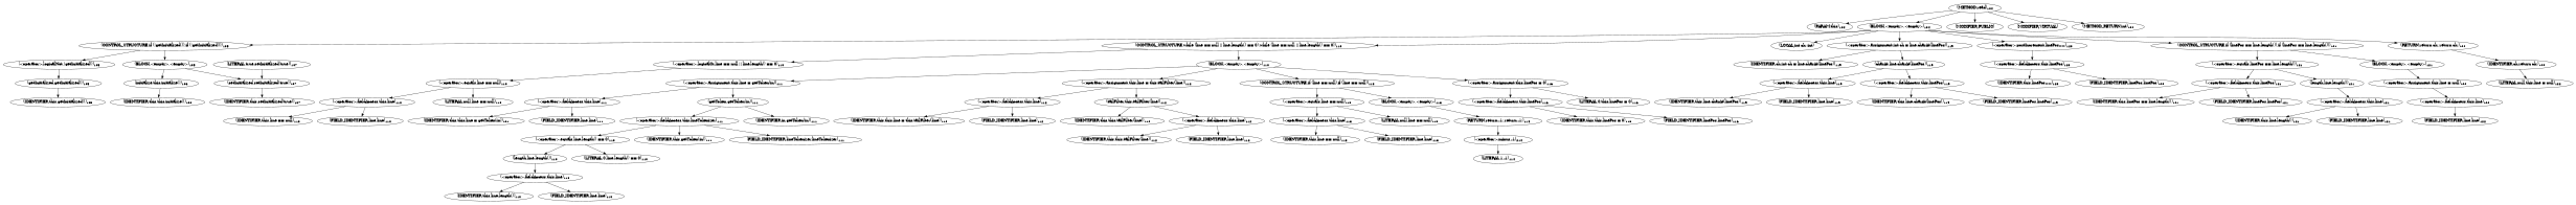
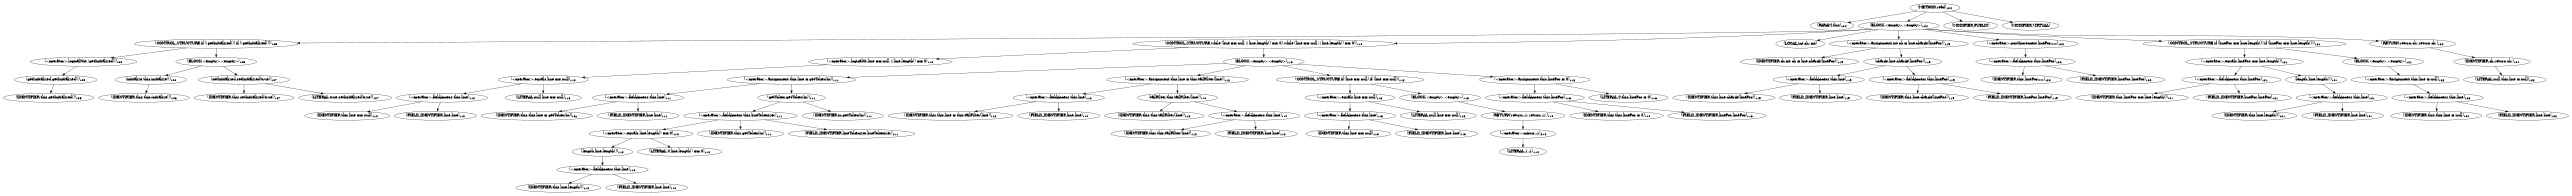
  digraph {
    n1 [label=<(METHOD,read)<SUB>104</SUB>>]
    n2 [label=<(PARAM,this)<SUB>104</SUB>>]
    n3 [label=<(BLOCK,&lt;empty&gt;,&lt;empty&gt;)<SUB>104</SUB>>]
    n4 [label=<(MODIFIER,PUBLIC)>]
    n5 [label=<(MODIFIER,VIRTUAL)>]
-   n6 [label=<(METHOD_RETURN,int)<SUB>104</SUB>>]
    n7 [label=<(CONTROL_STRUCTURE,if (!getInitialized()),if (!getInitialized()))<SUB>105</SUB>>]
    n8 [label=<(CONTROL_STRUCTURE,while (line == null || line.length() == 0),while (line == null || line.length() == 0))<SUB>110</SUB>>]
    n9 [label=<(LOCAL,int ch: int)>]
    n10 [label=<(&lt;operator&gt;.assignment,int ch = line.charAt(linePos))<SUB>119</SUB>>]
    n11 [label=<(&lt;operator&gt;.postIncrement,linePos++)<SUB>120</SUB>>]
    n12 [label=<(CONTROL_STRUCTURE,if (linePos == line.length()),if (linePos == line.length()))<SUB>121</SUB>>]
    n13 [label=<(RETURN,return ch;,return ch;)<SUB>124</SUB>>]
    n14 [label=<(&lt;operator&gt;.logicalNot,!getInitialized())<SUB>105</SUB>>]
    n15 [label=<(BLOCK,&lt;empty&gt;,&lt;empty&gt;)<SUB>105</SUB>>]
    n16 [label=<(&lt;operator&gt;.logicalOr,line == null || line.length() == 0)<SUB>110</SUB>>]
    n17 [label=<(BLOCK,&lt;empty&gt;,&lt;empty&gt;)<SUB>110</SUB>>]
    n18 [label=<(IDENTIFIER,ch,int ch = line.charAt(linePos))<SUB>119</SUB>>]
    n19 [label=<(charAt,line.charAt(linePos))<SUB>119</SUB>>]
    n20 [label=<(&lt;operator&gt;.fieldAccess,this.linePos)<SUB>120</SUB>>]
    n21 [label=<(&lt;operator&gt;.equals,linePos == line.length())<SUB>121</SUB>>]
    n22 [label=<(BLOCK,&lt;empty&gt;,&lt;empty&gt;)<SUB>121</SUB>>]
    n23 [label=<(IDENTIFIER,ch,return ch;)<SUB>124</SUB>>]
    n24 [label=<(getInitialized,getInitialized())<SUB>105</SUB>>]
    n25 [label=<(initialize,this.initialize())<SUB>106</SUB>>]
    n26 [label=<(setInitialized,setInitialized(true))<SUB>107</SUB>>]
    n27 [label=<(IDENTIFIER,this,getInitialized())<SUB>105</SUB>>]
    n28 [label=<(IDENTIFIER,this,this.initialize())<SUB>106</SUB>>]
    n29 [label=<(IDENTIFIER,this,setInitialized(true))<SUB>107</SUB>>]
    n30 [label=<(LITERAL,true,setInitialized(true))<SUB>107</SUB>>]
    n31 [label=<(&lt;operator&gt;.equals,line == null)<SUB>110</SUB>>]
    n32 [label=<(&lt;operator&gt;.assignment,this.line = getToken(in))<SUB>111</SUB>>]
    n33 [label=<(&lt;operator&gt;.assignment,this.line = this.tailFilter(line))<SUB>112</SUB>>]
    n34 [label=<(CONTROL_STRUCTURE,if (line == null),if (line == null))<SUB>113</SUB>>]
    n35 [label=<(&lt;operator&gt;.assignment,this.linePos = 0)<SUB>116</SUB>>]
    n36 [label=<(&lt;operator&gt;.fieldAccess,this.line)<SUB>110</SUB>>]
    n37 [label=<(LITERAL,null,line == null)<SUB>110</SUB>>]
    n38 [label=<(&lt;operator&gt;.equals,line.length() == 0)<SUB>110</SUB>>]
    n39 [label=<(length,line.length())<SUB>110</SUB>>]
    n40 [label=<(LITERAL,0,line.length() == 0)<SUB>110</SUB>>]
    n41 [label=<(IDENTIFIER,this,line == null)<SUB>110</SUB>>]
    n42 [label=<(FIELD_IDENTIFIER,line,line)<SUB>110</SUB>>]
    n43 [label=<(&lt;operator&gt;.fieldAccess,this.line)<SUB>110</SUB>>]
    n44 [label=<(IDENTIFIER,this,line.length())<SUB>110</SUB>>]
    n45 [label=<(FIELD_IDENTIFIER,line,line)<SUB>110</SUB>>]
    n46 [label=<(&lt;operator&gt;.fieldAccess,this.line)<SUB>111</SUB>>]
    n47 [label=<(getToken,getToken(in))<SUB>111</SUB>>]
    n48 [label=<(&lt;operator&gt;.fieldAccess,this.line)<SUB>112</SUB>>]
    n49 [label=<(tailFilter,this.tailFilter(line))<SUB>112</SUB>>]
    n50 [label=<(&lt;operator&gt;.equals,line == null)<SUB>113</SUB>>]
    n51 [label=<(BLOCK,&lt;empty&gt;,&lt;empty&gt;)<SUB>113</SUB>>]
    n52 [label=<(&lt;operator&gt;.fieldAccess,this.linePos)<SUB>116</SUB>>]
    n53 [label=<(LITERAL,0,this.linePos = 0)<SUB>116</SUB>>]
    n54 [label=<(IDENTIFIER,this,this.line = getToken(in))<SUB>161</SUB>>]
    n55 [label=<(FIELD_IDENTIFIER,line,line)<SUB>111</SUB>>]
    n56 [label=<(&lt;operator&gt;.fieldAccess,this.lineTokenizer)<SUB>111</SUB>>]
    n57 [label=<(IDENTIFIER,in,getToken(in))<SUB>111</SUB>>]
    n58 [label=<(IDENTIFIER,this,getToken(in))<SUB>111</SUB>>]
    n59 [label=<(FIELD_IDENTIFIER,lineTokenizer,lineTokenizer)<SUB>111</SUB>>]
    n60 [label=<(IDENTIFIER,this,this.line = this.tailFilter(line))<SUB>112</SUB>>]
    n61 [label=<(FIELD_IDENTIFIER,line,line)<SUB>112</SUB>>]
    n62 [label=<(IDENTIFIER,this,this.tailFilter(line))<SUB>112</SUB>>]
    n63 [label=<(&lt;operator&gt;.fieldAccess,this.line)<SUB>112</SUB>>]
    n64 [label=<(IDENTIFIER,this,this.tailFilter(line))<SUB>112</SUB>>]
    n65 [label=<(FIELD_IDENTIFIER,line,line)<SUB>112</SUB>>]
    n66 [label=<(&lt;operator&gt;.fieldAccess,this.line)<SUB>113</SUB>>]
    n67 [label=<(LITERAL,null,line == null)<SUB>113</SUB>>]
    n68 [label=<(RETURN,return -1;,return -1;)<SUB>114</SUB>>]
    n69 [label=<(IDENTIFIER,this,line == null)<SUB>113</SUB>>]
    n70 [label=<(FIELD_IDENTIFIER,line,line)<SUB>113</SUB>>]
    n71 [label=<(&lt;operator&gt;.minus,-1)<SUB>214</SUB>>]
    n72 [label=<(LITERAL,1,-1)<SUB>114</SUB>>]
    n73 [label=<(IDENTIFIER,this,this.linePos = 0)<SUB>116</SUB>>]
    n74 [label=<(FIELD_IDENTIFIER,linePos,linePos)<SUB>116</SUB>>]
    n75 [label=<(&lt;operator&gt;.fieldAccess,this.line)<SUB>119</SUB>>]
    n76 [label=<(&lt;operator&gt;.fieldAccess,this.linePos)<SUB>119</SUB>>]
    n77 [label=<(IDENTIFIER,this,line.charAt(linePos))<SUB>119</SUB>>]
    n78 [label=<(FIELD_IDENTIFIER,line,line)<SUB>119</SUB>>]
    n79 [label=<(IDENTIFIER,this,line.charAt(linePos))<SUB>119</SUB>>]
    n80 [label=<(FIELD_IDENTIFIER,linePos,linePos)<SUB>119</SUB>>]
    n81 [label=<(IDENTIFIER,this,linePos++)<SUB>120</SUB>>]
    n82 [label=<(FIELD_IDENTIFIER,linePos,linePos)<SUB>120</SUB>>]
    n83 [label=<(&lt;operator&gt;.fieldAccess,this.linePos)<SUB>121</SUB>>]
    n84 [label=<(length,line.length())<SUB>121</SUB>>]
    n85 [label=<(&lt;operator&gt;.assignment,this.line = null)<SUB>122</SUB>>]
    n86 [label=<(IDENTIFIER,this,linePos == line.length())<SUB>121</SUB>>]
    n87 [label=<(FIELD_IDENTIFIER,linePos,linePos)<SUB>121</SUB>>]
    n88 [label=<(&lt;operator&gt;.fieldAccess,this.line)<SUB>121</SUB>>]
    n89 [label=<(IDENTIFIER,this,line.length())<SUB>121</SUB>>]
    n90 [label=<(FIELD_IDENTIFIER,line,line)<SUB>121</SUB>>]
    n91 [label=<(&lt;operator&gt;.fieldAccess,this.line)<SUB>122</SUB>>]
+   n92 [label=<(IDENTIFIER,this,this.line = null)<SUB>122</SUB>>]
    n93 [label=<(FIELD_IDENTIFIER,line,line)<SUB>122</SUB>>]
    n94 [label=<(LITERAL,null,this.line = null)<SUB>122</SUB>>]
    n1 -> n2
    n1 -> n3
    n1 -> n4
    n1 -> n5
-   n1 -> n6
    n3 -> n7
    n3 -> n8
    n3 -> n9
    n3 -> n10
    n3 -> n11
    n3 -> n12
    n3 -> n13
    n7 -> n14
    n7 -> n15
    n8 -> n16
    n8 -> n17
    n10 -> n18
    n10 -> n19
    n11 -> n20
    n12 -> n21
    n12 -> n22
    n13 -> n23
    n14 -> n24
    n15 -> n25
    n15 -> n26
    n16 -> n31
    n17 -> n32
    n17 -> n33
    n17 -> n34
    n17 -> n35
    n19 -> n75
    n19 -> n76
    n20 -> n81
    n20 -> n82
    n21 -> n83
    n21 -> n84
    n22 -> n85
    n23 -> n94
    n24 -> n27
    n25 -> n28
    n26 -> n29
-   n30 -> n26
+   n26 -> n30
    n31 -> n36
    n31 -> n37
    n32 -> n46
    n32 -> n47
    n33 -> n48
    n33 -> n49
    n34 -> n50
    n34 -> n51
    n35 -> n52
    n35 -> n53
    n36 -> n41
    n36 -> n42
    n38 -> n39
    n38 -> n40
    n39 -> n43
    n43 -> n44
    n43 -> n45
    n46 -> n54
    n46 -> n55
    n47 -> n56
    n47 -> n57
    n48 -> n60
    n48 -> n61
    n49 -> n62
    n49 -> n63
    n50 -> n66
    n50 -> n67
    n51 -> n68
    n52 -> n73
    n52 -> n74
    n56 -> n38
    n56 -> n58
    n56 -> n59
    n63 -> n64
    n63 -> n65
    n66 -> n69
    n66 -> n70
    n68 -> n71
    n71 -> n72
    n75 -> n77
    n75 -> n78
    n76 -> n79
    n76 -> n80
    n83 -> n86
    n83 -> n87
    n84 -> n88
    n85 -> n91
    n88 -> n89
    n88 -> n90
+   n91 -> n92
    n91 -> n93
  }
